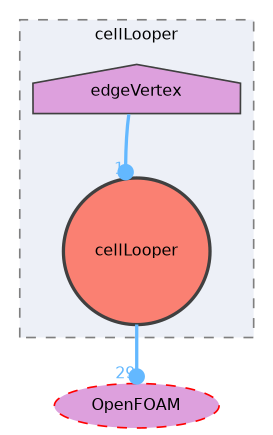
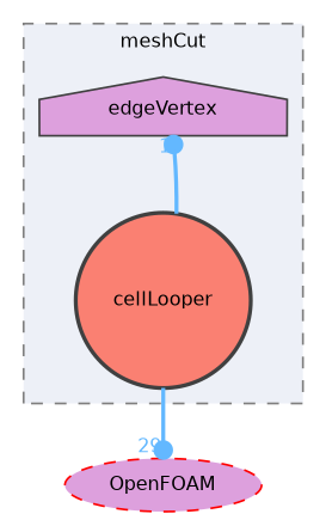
  digraph {
    compound=true
    node [color=grey25 fillcolor=plum fontname=Helvetica fontsize=10]
    edge [arrowhead=dot color=steelblue1 fontcolor=steelblue1 fontname=Helvetica fontsize=10 labeldistance=1.5 labelfontname=Helvetica labelfontsize=10 style=bold]
    n1 [height=0.2 label=edgeVertex shape=house style=filled width=0.4]
    n2 [fillcolor=salmon height=0.2 label=cellLooper shape=circle style="filled,bold" width=0.4]
    n3 [color=red height=0.2 label=OpenFOAM shape=ellipse style="filled,dashed" width=0.4]
    subgraph cluster_1 {
      bgcolor="#edf0f7"
      fontname=Helvetica
      fontsize=10
-     label=cellLooper
+     label=meshCut
      pencolor=grey50
      style="filled,dashed"
      n1
      n2
    }
-   n1 -> n2 [headlabel=1]
+   n2 -> n1 [headlabel=1]
    n2 -> n3 [headlabel=29]
  }
